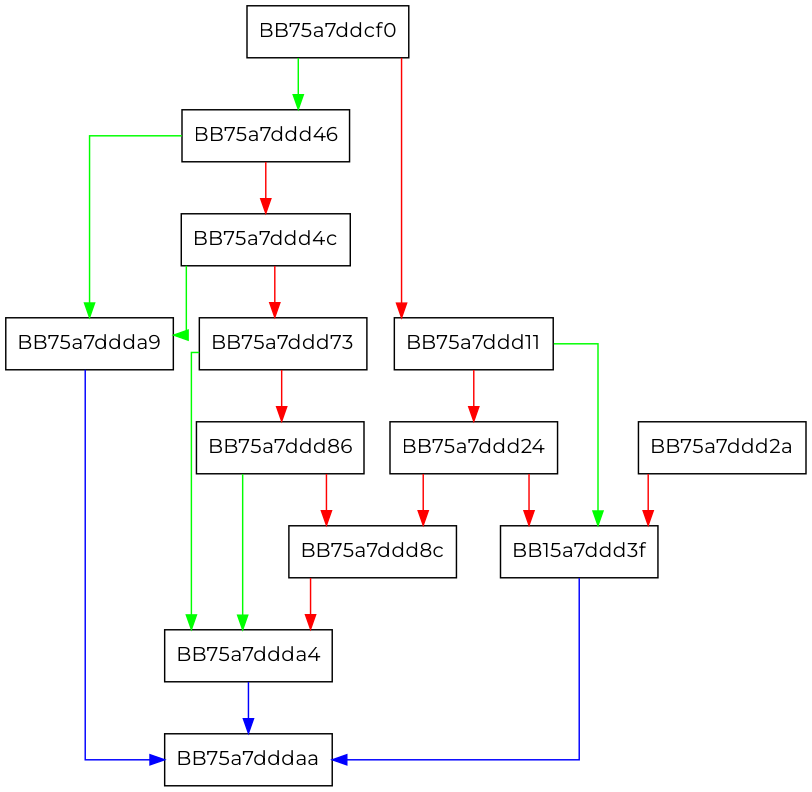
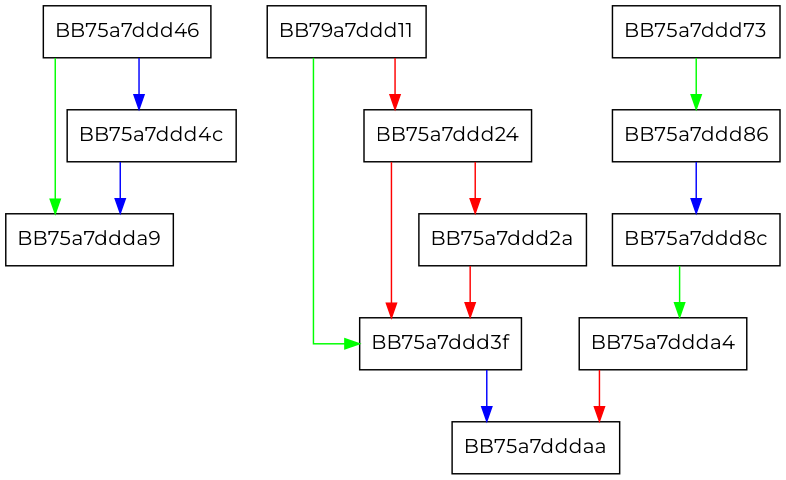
  digraph {
    fontname=Montserrat
    splines=ortho
    node [fontname=Montserrat shape=box]
    edge [color=red fontname=Montserrat]
-   BB75a7ddcf0
    BB75a7ddd46
-   BB75a7ddd11
+   BB75a7ddd11 [label=BB79a7ddd11]
    n4 [label=BB75a7ddda9]
    BB75a7ddd4c
-   BB75a7ddd3f [label=BB15a7ddd3f]
+   BB75a7ddd3f
    BB75a7ddd24
    BB75a7dddaa
    BB75a7ddd73
    BB75a7ddd2a
    BB75a7ddda4
    BB75a7ddd86
    BB75a7ddd8c
-   BB75a7ddcf0 -> BB75a7ddd46 [color=green]
-   BB75a7ddcf0 -> BB75a7ddd11
    BB75a7ddd46 -> n4 [color=green]
-   BB75a7ddd46 -> BB75a7ddd4c
+   BB75a7ddd46 -> BB75a7ddd4c [color=blue]
    BB75a7ddd11 -> BB75a7ddd3f [color=green]
    BB75a7ddd11 -> BB75a7ddd24
-   n4 -> BB75a7dddaa [color=blue]
-   BB75a7ddd4c -> n4 [color=green]
-   BB75a7ddd4c -> BB75a7ddd73
+   BB75a7ddd4c -> n4 [color=blue]
    BB75a7ddd3f -> BB75a7dddaa [color=blue]
    BB75a7ddd24 -> BB75a7ddd3f
-   BB75a7ddd24 -> BB75a7ddd8c
-   BB75a7ddd73 -> BB75a7ddda4 [color=green]
-   BB75a7ddd73 -> BB75a7ddd86
+   BB75a7ddd24 -> BB75a7ddd2a
+   BB75a7ddd73 -> BB75a7ddd86 [color=green]
    BB75a7ddd2a -> BB75a7ddd3f
-   BB75a7ddda4 -> BB75a7dddaa [color=blue]
-   BB75a7ddd86 -> BB75a7ddda4 [color=green]
-   BB75a7ddd86 -> BB75a7ddd8c
-   BB75a7ddd8c -> BB75a7ddda4
+   BB75a7ddda4 -> BB75a7dddaa
+   BB75a7ddd86 -> BB75a7ddd8c [color=blue]
+   BB75a7ddd8c -> BB75a7ddda4 [color=green]
  }
